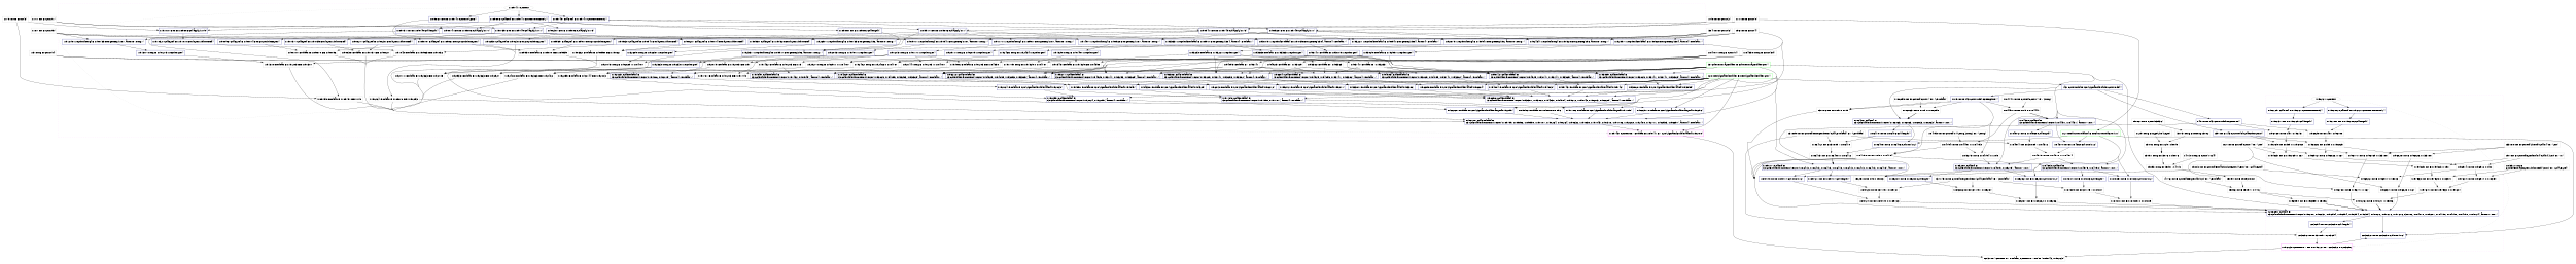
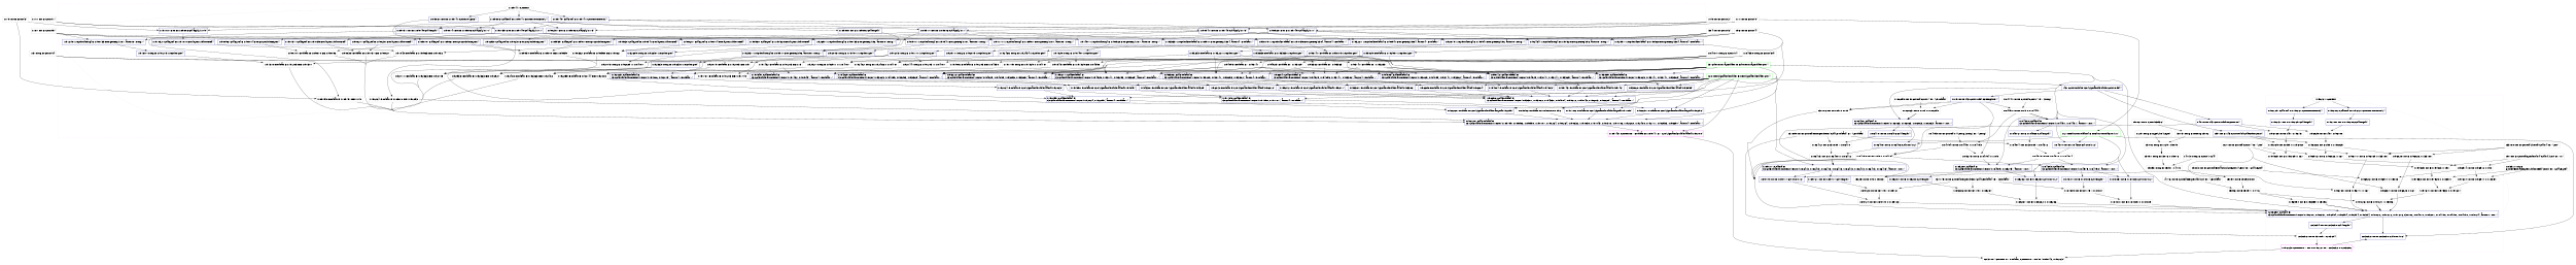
  digraph {
    concentrate=true
    node [color=darkblue fillcolor=white shape=box style=filled]
    edge [style=solid]
    n1 [color=gray label="s189741: Context" shape=oval]
    n2 [color=magenta label="s189743: Context => Boolean = s189741 => s28.SigmaDslBuilder.allOf(s196708)"]
    n3 [label="s189749: Col[Box] = s189741.Context.INPUTS()"]
    n4 [label="s189751: Int = s189749.Col.length()"]
    n5 [color=gray label="s189799: Boolean = s189751 == s179"]
    n6 [label="s189806: Col[Box] = s189741.Context.OUTPUTS()"]
    n7 [label="s189808: Int = s189806.Col.length()"]
    n8 [color=gray label="s189856: Boolean = s189808 == s96"]
    n9 [label="s189861: Box = s189741.Context.SELF()"]
    n10 [label="s189870: Col[Byte] = s189861.Box.propositionBytes()"]
    n11 [label="s189917: Box = s189806.Col.apply(s11)"]
    n12 [label="s189939: Col[Byte] = s189917.Box.propositionBytes()"]
    n13 [color=gray label="s189950: Boolean = s189870 == s189939"]
    n14 [label="s190074: Box = s189806.Col.apply(s171)"]
    n15 [label="s190096: Col[Byte] = s190074.Box.propositionBytes()"]
    n16 [color=gray label="s190107: Boolean = s189870 == s190096"]
    n17 [label="s190231: Box = s189806.Col.apply(s175)"]
    n18 [label="s190253: Col[Byte] = s190231.Box.propositionBytes()"]
    n19 [color=gray label="s190264: Boolean = s189870 == s190253"]
    n20 [label="s190528: Box = s189749.Col.apply(s11)"]
    n21 [label="s190550: Col[Byte] = s190528.Box.bytesWithoutRef()"]
    n22 [label="s190621: Col[Byte] = s190074.Box.bytesWithoutRef()"]
    n23 [color=gray label="s190632: Boolean = s190550 == s190621"]
    n24 [label="s190735: Box = s189749.Col.apply(s171)"]
    n25 [label="s190757: Col[Byte] = s190735.Box.bytesWithoutRef()"]
    n26 [label="s190827: Col[Byte] = s190231.Box.bytesWithoutRef()"]
    n27 [color=gray label="s190838: Boolean = s190757 == s190827"]
    n28 [label="s190941: Box = s189749.Col.apply(s175)"]
    n29 [label="s190963: Col[Byte] = s190941.Box.bytesWithoutRef()"]
    n30 [label="s191010: Box = s189806.Col.apply(s179)"]
    n31 [label="s191032: Col[Byte] = s191010.Box.bytesWithoutRef()"]
    n32 [color=gray label="s191043: Boolean = s190963 == s191032"]
    n33 [label="s191171: WOption[Long] = s189917.Box.getReg(s187, anon$8<Long>)"]
    n34 [label="s191203: Long = s191171.WOption.get()"]
    n35 [label="s191275: WOption[Long] = s190735.Box.getReg(s187, anon$8<Long>)"]
    n36 [label="s191307: Long = s191275.WOption.get()"]
    n37 [color=gray label="s191318: Boolean = s191203 == s191307"]
    n38 [color=gray label="s191432: Boolean = s191203 == s15"]
    n39 [label="s191497: WOption[Long] = s190528.Box.getReg(s187, anon$8<Long>)"]
    n40 [label="s191529: Long = s191497.WOption.get()"]
    n41 [color=gray label="s191545: Boolean = s191529 == s184558"]
    n42 [label="s191549: Col[Boolean] =\ls3.ColBuilder.fromItems(Vector(s191432, s191545), anon$4<Boolean>)\l"]
    n43 [label="s191550: Boolean = s28.SigmaDslBuilder.allOf(s191549)"]
    n44 [color=gray label="s191775: Long = s191529 + s184787"]
    n45 [color=gray label="s191781: Boolean = s191203 == s191775"]
    n46 [label="s191785: Col[Boolean] =\ls3.ColBuilder.fromItems(Vector(s191550, s191781), anon$4<Boolean>)\l"]
    n47 [label="s191786: Boolean = s28.SigmaDslBuilder.anyOf(s191785)"]
    n48 [color=gray label="s191906: Boolean = s191203 == s184558"]
    n49 [label="s191971: WOption[Long] = s190941.Box.getReg(s187, anon$8<Long>)"]
    n50 [label="s192003: Long = s191971.WOption.get()"]
    n51 [color=gray label="s192019: Boolean = s192003 == s15"]
    n52 [label="s192023: Col[Boolean] =\ls3.ColBuilder.fromItems(Vector(s191906, s192019), anon$4<Boolean>)\l"]
    n53 [label="s192024: Boolean = s28.SigmaDslBuilder.allOf(s192023)"]
    n54 [color=gray label="s192144: Long = s191203 + s184787"]
    n55 [color=gray label="s192255: Boolean = s192144 == s192003"]
    n56 [label="s192259: Col[Boolean] =\ls3.ColBuilder.fromItems(Vector(s192024, s192255), anon$4<Boolean>)\l"]
    n57 [label="s192260: Boolean = s28.SigmaDslBuilder.anyOf(s192259)"]
    n58 [label="s192331: WOption[Long] = s189917.Box.getReg(s96, anon$8<Long>)"]
    n59 [label="s192363: Long = s192331.WOption.get()"]
    n60 [label="s192434: WOption[Long] = s190528.Box.getReg(s96, anon$8<Long>)"]
    n61 [label="s192466: Long = s192434.WOption.get()"]
    n62 [color=gray label="s192482: Long = s192466 + s184787"]
    n63 [color=gray label="s192488: Boolean = s192363 == s192482"]
    n64 [label="s192657: WOption[Long] = s190735.Box.getReg(s96, anon$8<Long>)"]
    n65 [label="s132689: Long = s192657.WOption.get()"]
    n66 [color=gray label="s192705: Long = s192689 + s184787"]
    n67 [color=gray label="s192711: Boolean = s192363 == s192705"]
    n68 [label="s192879: WOption[Long] = s190941.Box.getReg(s96, anon$8<Long>)"]
    n69 [label="s192911: Long = s192879.WOption.get()"]
    n70 [color=gray label="s192927: Long = s192911 + s184787"]
    n71 [color=gray label="s192933: Boolean = s192363 == s192927"]
    n72 [label="s192997: WOption[Boolean] = s190528.Box.getReg(s584, anon$4<Boolean>)"]
    n73 [label="s193029: Boolean = s192997.WOption.get()"]
    n74 [label="s193109: WOption[Boolean] = s190735.Box.getReg(s584, anon$4<Boolean>)"]
    n75 [label="s193141: Boolean = s193109.WOption.get()"]
    n76 [label="s193221: WOption[Boolean] = s190941.Box.getReg(s584, anon$4<Boolean>)"]
    n77 [label="s193253: Boolean = s193221.WOption.get()"]
    n78 [label="s193333: WOption[Boolean] = s189917.Box.getReg(s584, anon$4<Boolean>)"]
    n79 [label="s193365: Boolean = s193333.WOption.get()"]
    n80 [color=gray label="s193382: Boolean = ! s193365"]
    n81 [label="s193386: Col[Boolean] =\ls3.ColBuilder.fromItems(Vector(s193029, s193141, s193253, s193382), anon$4<Boolean>)\l"]
    n82 [label="s193387: Boolean = s28.SigmaDslBuilder.allOf(s193386)"]
    n83 [color=gray label="s193741: Boolean = ! s193253"]
    n84 [label="s193859: Col[Boolean] =\ls3.ColBuilder.fromItems(Vector(s193029, s193141, s193741, s193365), anon$4<Boolean>)\l"]
    n85 [label="s193860: Boolean = s28.SigmaDslBuilder.allOf(s193859)"]
    n86 [color=gray label="s194095: Boolean = ! s193141"]
    n87 [label="s194329: Col[Boolean] =\ls3.ColBuilder.fromItems(Vector(s193029, s194095, s193253, s193365), anon$4<Boolean>)\l"]
    n88 [label="s194330: Boolean = s28.SigmaDslBuilder.allOf(s194329)"]
    n89 [label="s194803: Col[Boolean] =\ls3.ColBuilder.fromItems(Vector(s193029, s194095, s193741, s193382), anon$4<Boolean>)\l"]
    n90 [label="s194804: Boolean = s28.SigmaDslBuilder.allOf(s194803)"]
    n91 [color=gray label="s194925: Boolean = ! s193029"]
    n92 [label="s195271: Col[Boolean] =\ls3.ColBuilder.fromItems(Vector(s194925, s193141, s193253, s193365), anon$4<Boolean>)\l"]
    n93 [label="s195272: Boolean = s28.SigmaDslBuilder.allOf(s195271)"]
    n94 [label="s195742: Col[Boolean] =\ls3.ColBuilder.fromItems(Vector(s194925, s193141, s193741, s193365), anon$4<Boolean>)\l"]
    n95 [label="s195743: Boolean = s28.SigmaDslBuilder.allOf(s195742)"]
    n96 [label="s196212: Col[Boolean] =\ls3.ColBuilder.fromItems(Vector(s194925, s194095, s193253, s193365), anon$4<Boolean>)\l"]
    n97 [label="s196213: Boolean = s28.SigmaDslBuilder.allOf(s196212)"]
    n98 [label="s196684: Col[Boolean] =\ls3.ColBuilder.fromItems(Vector(s194925, s194095, s193741, s193382), anon$4<Boolean>)\l"]
    n99 [label="s196685: Boolean = s28.SigmaDslBuilder.allOf(s196684)"]
    n100 [label="s196696: Col[Boolean] =\ls3.ColBuilder.fromItems(Vector(s193387, s193860, s194330, s194804, s195272, s195743, s196213, s196685), anon$4<Boolean>)\l"]
    n101 [label="s196697: Boolean = s28.SigmaDslBuilder.anyOf(s196696)"]
    n102 [label="s196708: Col[Boolean] =\ls3.ColBuilder.fromItems(Vector(s189799, s189856, s189950, s190107, s190264, s190264, s190632, s190838, s191043, s191318, s191786, s192260, s192488, s192711, s192933, s196697), anon$4<Boolean>)\l"]
    n103 [color=gray label="s196721: Context" shape=oval]
    n104 [color=magenta label="s196723: Context => Int = s196721 => s203692 + s203696"]
    n105 [label="s196729: Col[Box] = s196721.Context.INPUTS()"]
    n106 [label="s196731: Int = s196729.Col.length()"]
    n107 [color=gray label="s196768: Int = s45 * s196731"]
    n108 [color=gray label="s196769: Int = s59 + s196768"]
    n109 [color=gray label="s196771: Int = s196769 + s33188"]
    n110 [color=gray label="s196780: Int = s196771 + s67"]
    n111 [label="s196786: Col[Box] = s196721.Context.OUTPUTS()"]
    n112 [label="s196788: Int = s196786.Col.length()"]
    n113 [color=gray label="s196825: Int = s45 * s196788"]
    n114 [color=gray label="s196826: Int = s59 + s196825"]
    n115 [color=gray label="s196828: Int = s196826 + s33188"]
    n116 [color=gray label="s196837: Int = s196828 + s67"]
    n117 [color=gray label="s196912: Int = s196826 + s67"]
    n118 [color=gray label="s196914: Int = s196912 + s90"]
    n119 [color=gray label="s196922: Int = s196914 + s5003"]
    n120 [color=gray label="s196994: Int = s196959 + s5096"]
    n121 [color=gray label="s197523: Int = s196769 + s67"]
    n122 [color=gray label="s197525: Int = s197523 + s90"]
    n123 [color=gray label="s197533: Int = s197525 + s183571"]
    n124 [color=gray label="s197604: Int = s196914 + s183571"]
    n125 [color=gray label="s197641: Int = s197533 + s197604"]
    n126 [color=gray label="s197676: Int = s197641 + s5096"]
    n127 [label="s203690: Col[Int] =\ls3.ColBuilder.fromItems(Vector(s196780, s196837, s196994, s196994, s196994, s196994, s197676, s197676, s197676, s30786, s184810, s185287, s184798, s184798, s184798, s189724), anon$7<Int>)\l"]
    n128 [label="s203692: Int = s203690.Col.sum(s12)"]
    n129 [label="s203694: Int = s203690.Col.length()"]
    n130 [color=gray label="s203696: Int = s31889 * s203694"]
    n131 [color=gray label="s203700: (Context => Boolean, Context => Int) = (s189743, s196723)"]
    n132 [color=gray label="s179: Int = Const(3)"]
    n133 [color=green label="s28: TestSigmaDslBuilder = TestSigmaDslBuilderCtor()"]
    n134 [label="s43: CostModel = s28.SigmaDslBuilder.CostModel()"]
    n135 [label="s105: Int = s43.CostModel.GetRegister()"]
    n136 [label="s45: Int = s43.CostModel.AccessBox()"]
    n137 [label="s59: Int = s43.CostModel.CollectionConst()"]
    n138 [color=gray label="s96: Int = Const(4)"]
    n139 [color=gray label="s584: Int = Const(6)"]
    n140 [color=gray label="s187: Int = Const(5)"]
    n141 [color=gray label="s184558: Long = Const(30l)"]
    n142 [color=green label="s3: ColOverArrayBuilder = ColOverArrayBuilderCtor()"]
    n143 [label="s186406: Col[Int] =\ls3.ColBuilder.fromItems(Vector(s186063, s186063, s186063, s186063), anon$7<Int>)\l"]
    n144 [label="s189717: Col[Int] =\ls3.ColBuilder.fromItems(Vector(s186413, s186413, s186413, s186413, s186413, s186413, s186413, s186413), anon$7<Int>)\l"]
    n145 [label="s184568: Col[Int] =\ls3.ColBuilder.fromItems(Vector(s184451, s184451), anon$7<Int>)\l"]
    n146 [label="s184803: Col[Int] =\ls3.ColBuilder.fromItems(Vector(s184575, s184798), anon$7<Int>)\l"]
    n147 [label="s185280: Col[Int] =\ls3.ColBuilder.fromItems(Vector(s184575, s185275), anon$7<Int>)\l"]
    n148 [label="s186408: Int = s186406.Col.sum(s12)"]
    n149 [label="s186410: Int = s186406.Col.length()"]
    n150 [label="s189719: Int = s189717.Col.sum(s12)"]
    n151 [label="s189721: Int = s189717.Col.length()"]
    n152 [label="s184570: Int = s184568.Col.sum(s12)"]
    n153 [label="s184572: Int = s184568.Col.length()"]
    n154 [label="s184805: Int = s184803.Col.sum(s12)"]
    n155 [label="s184807: Int = s184803.Col.length()"]
    n156 [label="s185282: Int = s185280.Col.sum(s12)"]
    n157 [label="s185284: Int = s185280.Col.length()"]
    n158 [color=gray label="s184787: Long = Const(1l)"]
    n159 [color=gray label="s11: Int = Const(0)"]
    n160 [color=green label="s12: IntPlusMonoid[Int] = IntPlusMonoidCtor(s11)"]
    n161 [color=gray label="s175: Int = Const(2)"]
    n162 [color=gray label="s171: Int = Const(1)"]
    n163 [color=gray label="s15: Long = Const(0l)"]
    n164 [color=gray label="s184451: Int = s105 + s184447"]
    n165 [color=gray label="s184798: Int = s105 + s184794"]
    n166 [color=gray label="s186063: Int = s105 + s186059"]
    n167 [color=gray label="s185275: Int = s184794 + s105"]
    n168 [color=gray label="s30786: Int = s105 + s105"]
    n169 [color=gray label="s5025: Int = s45 + s5003"]
    n170 [color=gray label="s184794: Int = s184451 + s184793"]
    n171 [color=gray label="s184447: Int = CostOf(Const:() => SLong)"]
    n172 [color=gray label="s184793: Int = CostOf(+:(SLong,SLong) => SLong)"]
    n173 [color=gray label="s186059: Int = CostOf(Const:() => SBoolean)"]
    n174 [color=gray label="s186413: Int = s186408 + s186412"]
    n175 [color=gray label="s186412: Int = s31889 * s186410"]
    n176 [color=gray label="s189724: Int = s189719 + s189723"]
    n177 [color=gray label="s184575: Int = s184570 + s184574"]
    n178 [color=gray label="s184810: Int = s184805 + s184809"]
    n179 [color=gray label="s185287: Int = s185282 + s185286"]
    n180 [color=gray label="s31889: Int = CostOf(AND_per_item:(Col[SBoolean]) => SBoolean)"]
    n181 [color=gray label="s184574: Int = s31889 * s184572"]
    n182 [color=gray label="s189723: Int = s37175 * s189721"]
    n183 [color=gray label="s37175: Int = CostOf(OR_per_item:(Col[SBoolean]) => SBoolean)"]
    n184 [color=gray label="s184809: Int = s37175 * s184807"]
    n185 [color=gray label="s185286: Int = s37175 * s185284"]
    n186 [color=gray label="s129: Long = TypeSize(SByte)"]
    n187 [color=gray label="s5076: Long = s129 * s5075"]
    n188 [color=gray label="s5091: Long = s5076 + s5076"]
    n189 [color=gray label="s5002: Int = Const(65536)"]
    n190 [color=gray label="s5075: Long = ToLong s5002"]
    n191 [color=gray label="s5093: Long = s5091 / s4773"]
    n192 [color=gray label="s5094: Int = s5093.toInt"]
    n193 [color=gray label="s4773: Long = Const(1024l)"]
    n194 [color=gray label="s5096: Int = s5094 * s4776"]
    n195 [color=gray label="s4776: Int = CostOf(EQ_per_kb:(T,T) => SBoolean)"]
    n196 [color=gray label="s5003: Int = CostOf(ExtractScriptBytes:(SBox) => Col[SByte])"]
    n197 [color=gray label="s67: Int = CostOf(Const:() => SInt)"]
    n198 [color=gray label="s33188: Int = CostOf(SizeOf:(Col[IV]) => SInt)"]
    n199 [color=gray label="s183571: Int =\lCostOf(ExtractBytesWithNoRef:(SBox) => Col[SByte])\l"]
    n200 [color=gray label="s90: Int = CostOf(ByIndex:[IV](Col[IV],SInt) => IV)"]
    subgraph cluster_1 {
      color="#FFCCFF"
      style=dashed
      n3
      n4
      n5
      n6
      n7
      n8
      n9
      n10
      n11
      n12
      n13
      n14
      n15
      n16
      n17
      n18
      n19
      n20
      n21
      n22
      n23
      n24
      n25
      n26
      n27
      n28
      n29
      n30
      n31
      n32
      n33
      n34
      n35
      n36
      n37
      n38
      n39
      n40
      n41
      n42
      n43
      n44
      n45
      n46
      n47
      n48
      n49
      n50
      n51
      n52
      n53
      n54
      n55
      n56
      n57
      n58
      n59
      n60
      n61
      n62
      n63
      n64
      n65
      n66
      n67
      n68
      n69
      n70
      n71
      n72
      n73
      n74
      n75
      n76
      n77
      n78
      n79
      n80
      n81
      n82
      n83
      n84
      n85
      n86
      n87
      n88
      n89
      n90
      n91
      n92
      n93
      n94
      n95
      n96
      n97
      n98
      n99
      n100
      n101
      n102
      subgraph sub_2 {
        color="#FFCCFF"
        rank=source
        style=dashed
        n1
      }
      subgraph sub_3 {
        color="#FFCCFF"
        rank=sink
        style=dashed
        n2
      }
    }
    subgraph cluster_4 {
      color="#FFCCFF"
      style=dashed
      n105
      n106
      n107
      n108
      n109
      n110
      n111
      n112
      n113
      n114
      n115
      n116
      n117
      n118
      n119
      n120
      n121
      n122
      n123
      n124
      n125
      n126
      n127
      n128
      n129
      n130
      subgraph sub_5 {
        color="#FFCCFF"
        rank=source
        style=dashed
        n103
      }
      subgraph sub_6 {
        color="#FFCCFF"
        rank=sink
        style=dashed
        n104
      }
    }
    n1 -> n2 [color=lightgray style=dashed weight=0]
    n1 -> n3
    n1 -> n6
    n1 -> n9
    n2 -> n131
    n3 -> n4
    n3 -> n20
    n3 -> n24
    n3 -> n28
    n4 -> n5
    n5 -> n102
    n6 -> n7
    n6 -> n11
    n6 -> n14
    n6 -> n17
    n6 -> n30
    n7 -> n8
    n8 -> n102
    n9 -> n10
    n10 -> n13
    n10 -> n16
    n10 -> n19
    n11 -> n12
    n11 -> n33
    n11 -> n58
    n11 -> n78
    n12 -> n13
    n13 -> n102
    n14 -> n15
    n14 -> n22
    n15 -> n16
    n16 -> n102
    n17 -> n18
    n17 -> n26
    n18 -> n19
    n19 -> n102
    n19 -> n102
    n20 -> n21
    n20 -> n39
    n20 -> n60
    n20 -> n72
    n21 -> n23
    n22 -> n23
    n23 -> n102
    n24 -> n25
    n24 -> n35
    n24 -> n64
    n24 -> n74
    n25 -> n27
    n26 -> n27
    n27 -> n102
    n28 -> n29
    n28 -> n49
    n28 -> n68
    n28 -> n76
    n29 -> n32
    n30 -> n31
    n31 -> n32
    n32 -> n102
    n33 -> n34
    n34 -> n37
    n34 -> n38
    n34 -> n45
-   n34 -> n48
    n34 -> n54
    n35 -> n36
    n36 -> n37
    n37 -> n102
    n38 -> n42
    n39 -> n40
    n40 -> n41
    n40 -> n44
    n41 -> n42
    n42 -> n43
    n43 -> n46
    n44 -> n45
    n45 -> n46
    n46 -> n47
    n47 -> n102
    n48 -> n52
    n49 -> n50
    n50 -> n51
    n50 -> n55
    n51 -> n52
    n52 -> n53
    n53 -> n56
    n54 -> n55
    n55 -> n56
    n56 -> n57
    n57 -> n102
    n58 -> n59
    n59 -> n63
    n59 -> n67
    n59 -> n71
    n60 -> n61
    n61 -> n62
    n62 -> n63
    n63 -> n102
    n64 -> n65
    n65 -> n66
    n66 -> n67
    n67 -> n102
    n68 -> n69
    n69 -> n70
    n70 -> n71
    n71 -> n102
    n72 -> n73
    n73 -> n81
    n73 -> n84
    n73 -> n87
    n73 -> n89
    n73 -> n91
    n74 -> n75
    n75 -> n81
    n75 -> n84
    n75 -> n86
    n75 -> n92
    n75 -> n94
    n76 -> n77
    n77 -> n81
    n77 -> n83
    n77 -> n87
    n77 -> n92
    n77 -> n96
    n78 -> n79
    n79 -> n80
    n79 -> n84
    n79 -> n87
    n79 -> n92
    n79 -> n94
    n79 -> n96
    n80 -> n81
    n80 -> n89
    n80 -> n98
    n81 -> n82
    n82 -> n100
    n83 -> n84
    n83 -> n89
    n83 -> n94
    n83 -> n98
    n84 -> n85
    n85 -> n100
    n86 -> n87
    n86 -> n89
    n86 -> n96
    n86 -> n98
    n87 -> n88
    n88 -> n100
    n89 -> n90
    n90 -> n100
    n91 -> n92
    n91 -> n94
    n91 -> n96
    n91 -> n98
    n92 -> n93
    n93 -> n100
    n94 -> n95
    n95 -> n100
    n96 -> n97
    n97 -> n100
    n98 -> n99
    n99 -> n100
    n100 -> n101
    n101 -> n102
    n102 -> n2
    n103 -> n104 [color=lightgray style=dashed weight=0]
    n103 -> n105
    n103 -> n111
    n104 -> n128
    n104 -> n131
    n105 -> n106
    n106 -> n107
    n107 -> n108
    n108 -> n109
    n108 -> n121
    n109 -> n110
    n110 -> n127
    n111 -> n112
    n112 -> n113
    n113 -> n114
    n114 -> n115
    n114 -> n117
    n115 -> n116
    n116 -> n127
    n117 -> n118
    n118 -> n119
    n118 -> n124
    n120 -> n127
    n120 -> n127
    n120 -> n127
    n120 -> n127
    n121 -> n122
    n122 -> n123
    n123 -> n125
    n124 -> n125
    n125 -> n126
    n126 -> n127
    n126 -> n127
    n126 -> n127
    n127 -> n128
    n127 -> n129
    n129 -> n130
    n130 -> n104
    n132 -> n5
    n132 -> n30
    n133 -> n2
    n133 -> n43
    n133 -> n47
    n133 -> n53
    n133 -> n57
    n133 -> n82
    n133 -> n85
    n133 -> n88
    n133 -> n90
    n133 -> n93
    n133 -> n95
    n133 -> n97
    n133 -> n99
    n133 -> n101
    n133 -> n134
    n134 -> n135
    n134 -> n136
    n134 -> n137
    n135 -> n164
    n135 -> n165
    n135 -> n166
    n135 -> n167
    n135 -> n168
    n135 -> n168
    n136 -> n107
    n136 -> n113
    n136 -> n169
    n137 -> n108
    n137 -> n114
    n138 -> n8
    n138 -> n58
    n138 -> n60
    n138 -> n64
    n138 -> n68
    n139 -> n72
    n139 -> n74
    n139 -> n76
    n139 -> n78
    n140 -> n33
    n140 -> n35
    n140 -> n39
    n140 -> n49
    n141 -> n41
    n141 -> n48
    n142 -> n42
    n142 -> n46
    n142 -> n52
    n142 -> n56
    n142 -> n81
    n142 -> n84
    n142 -> n87
    n142 -> n89
    n142 -> n92
    n142 -> n94
    n142 -> n96
    n142 -> n98
    n142 -> n100
    n142 -> n102
    n142 -> n127
    n142 -> n143
    n142 -> n144
    n142 -> n145
    n142 -> n146
    n142 -> n147
    n143 -> n148
    n143 -> n149
    n144 -> n150
    n144 -> n151
    n145 -> n152
    n145 -> n153
    n146 -> n154
    n146 -> n155
    n147 -> n156
    n147 -> n157
    n148 -> n174
    n149 -> n175
    n150 -> n176
    n151 -> n182
    n152 -> n177
    n153 -> n181
    n154 -> n178
    n155 -> n184
    n156 -> n179
    n157 -> n185
    n158 -> n44
    n158 -> n54
    n158 -> n62
    n158 -> n66
    n158 -> n70
    n159 -> n11
    n159 -> n20
    n159 -> n160
    n160 -> n128
    n160 -> n148
    n160 -> n150
    n160 -> n152
    n160 -> n154
    n160 -> n156
+   n161 -> n17
    n161 -> n28
    n162 -> n14
    n162 -> n24
    n163 -> n38
    n163 -> n51
    n164 -> n145
    n164 -> n145
    n164 -> n170
    n165 -> n127
    n165 -> n127
    n165 -> n127
    n165 -> n146
    n166 -> n143
    n166 -> n143
    n166 -> n143
    n166 -> n143
    n167 -> n147
    n168 -> n127
    n170 -> n165
    n170 -> n167
    n171 -> n164
    n172 -> n170
    n173 -> n166
    n174 -> n144
    n174 -> n144
    n174 -> n144
    n174 -> n144
    n174 -> n144
    n174 -> n144
    n174 -> n144
    n174 -> n144
    n175 -> n174
    n176 -> n127
    n177 -> n146
    n177 -> n147
    n178 -> n127
    n179 -> n127
    n180 -> n130
    n180 -> n175
    n180 -> n181
    n181 -> n177
    n182 -> n176
    n183 -> n182
    n183 -> n184
    n183 -> n185
    n184 -> n178
    n185 -> n179
    n186 -> n187
    n187 -> n188
    n187 -> n188
    n188 -> n191
    n189 -> n190
    n190 -> n187
    n191 -> n192
    n192 -> n194
    n193 -> n191
    n194 -> n120
    n194 -> n126
    n195 -> n194
    n196 -> n119
    n196 -> n169
    n197 -> n110
    n197 -> n116
    n197 -> n117
    n197 -> n121
    n198 -> n109
    n198 -> n115
    n199 -> n123
    n199 -> n124
    n200 -> n118
    n200 -> n122
  }
